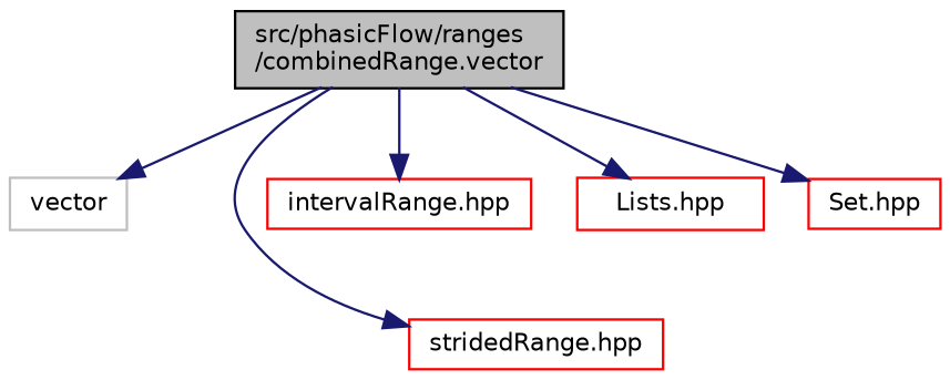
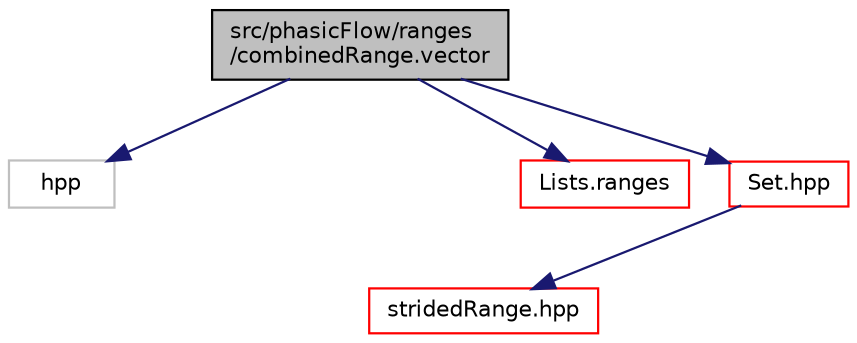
  digraph {
    node [color=red fillcolor=white fontname=Helvetica fontsize=10 shape=record style=filled]
    edge [color=midnightblue fontname=Helvetica fontsize=10 labelfontname=Helvetica labelfontsize=10 style=solid]
    n1 [color=black fillcolor=grey75 fontcolor=black height=0.2 label="src/phasicFlow/ranges\l/combinedRange.vector" width=0.4]
-   n2 [color=grey75 height=0.2 label=vector width=0.4]
+   n2 [color=grey75 height=0.2 label=hpp width=0.4]
    n3 [height=0.2 label="stridedRange.hpp" width=0.4]
-   n4 [height=0.2 label="intervalRange.hpp" width=0.4]
-   n5 [height=0.2 label="Lists.hpp" width=0.4]
+   n5 [height=0.2 label="Lists.ranges" width=0.4]
    n6 [height=0.2 label="Set.hpp" width=0.4]
    n1 -> n2
-   n1 -> n3
-   n1 -> n4
+   n6 -> n3
    n1 -> n5
    n1 -> n6
  }
